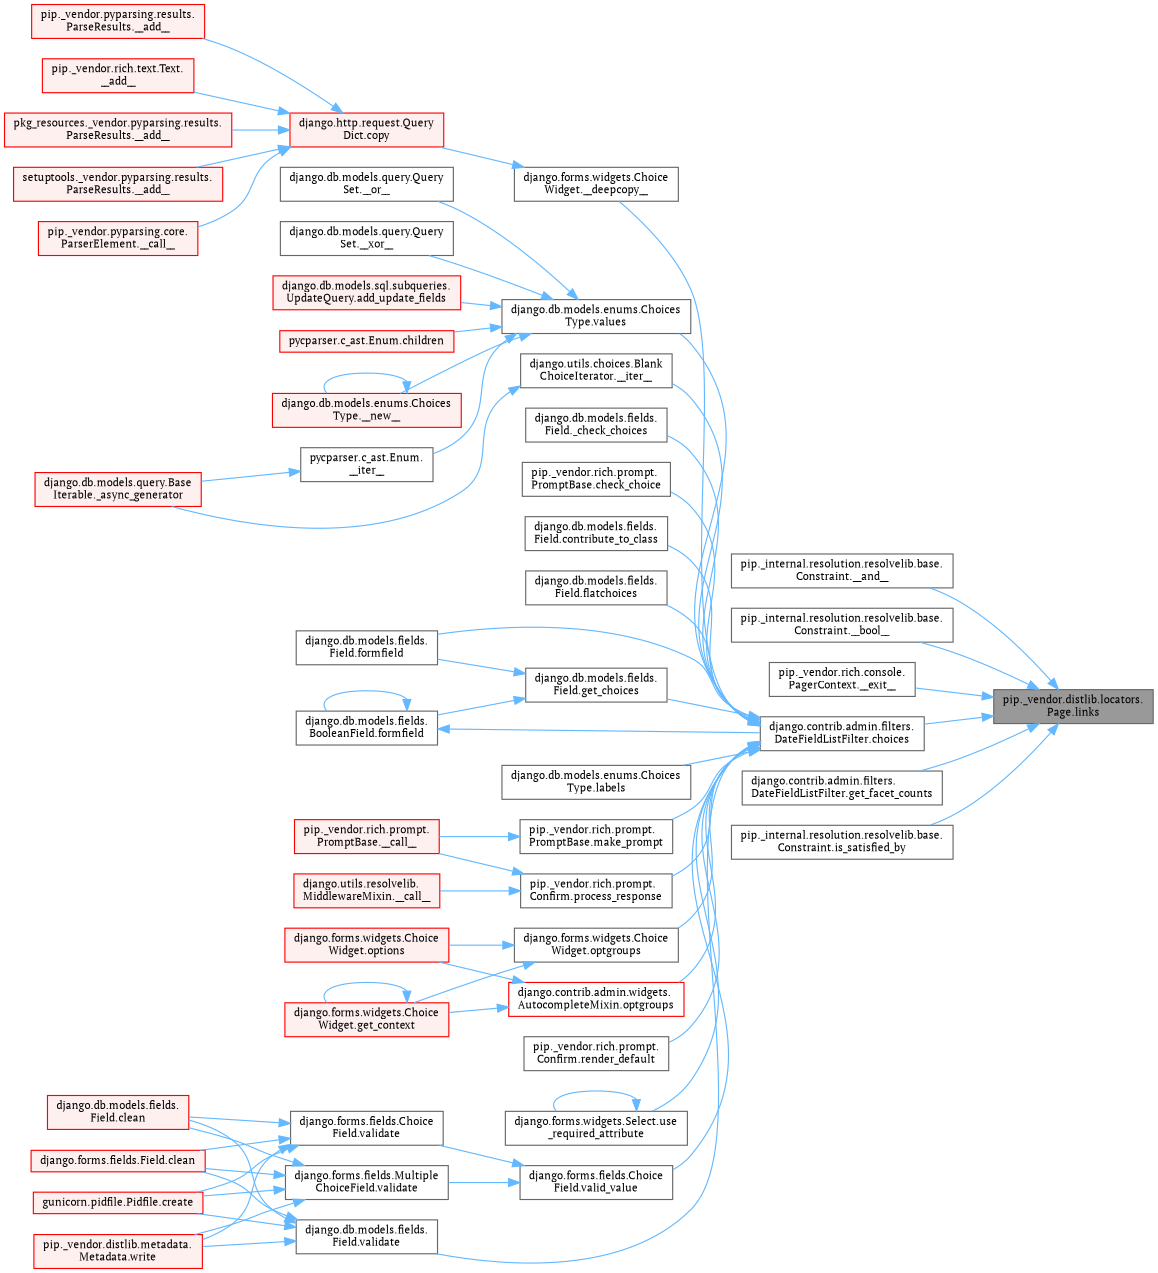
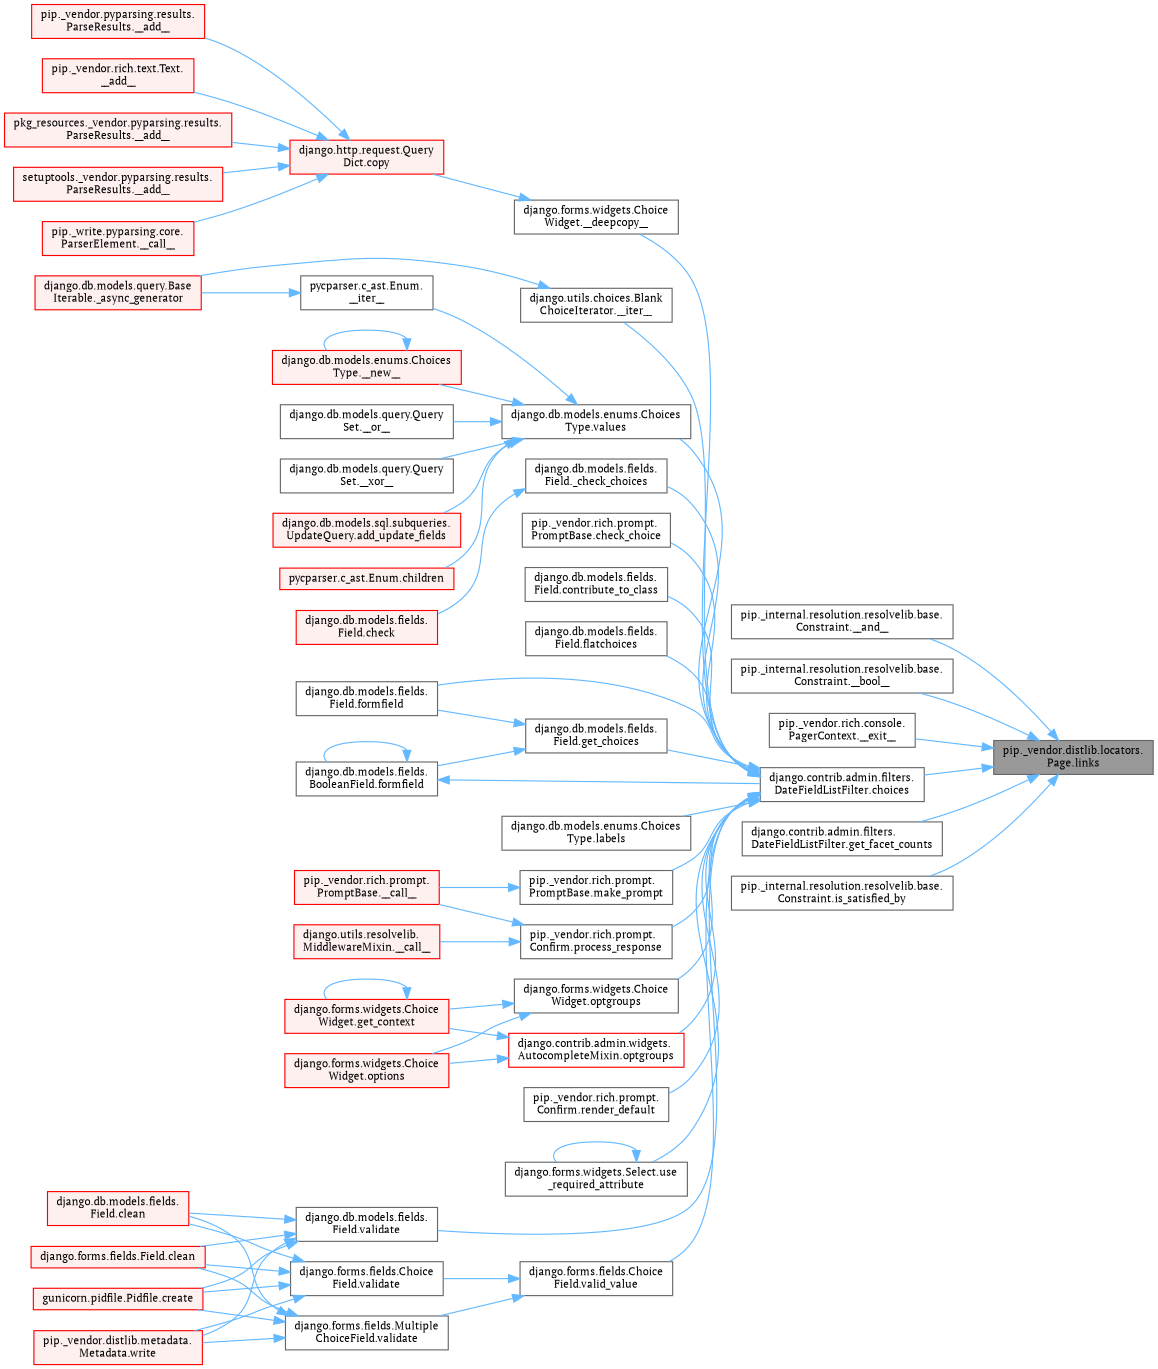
  digraph {
    fontname="PT Serif"
    rankdir=RL
    node [color=grey40 fillcolor=white fontname="PT Serif" fontsize=10 shape=box style=filled]
    edge [color=steelblue1 dir=back fontname="PT Serif" fontsize=10 labelfontname=Helvetica labelfontsize=10 style=solid]
    n1 [color=gray40 fillcolor=grey60 fontcolor=black height=0.2 label="pip._vendor.distlib.locators.\lPage.links" width=0.4]
    n2 [height=0.2 label="pip._internal.resolution.resolvelib.base.\lConstraint.__and__" width=0.4]
    n3 [height=0.2 label="pip._internal.resolution.resolvelib.base.\lConstraint.__bool__" width=0.4]
    n4 [height=0.2 label="pip._vendor.rich.console.\lPagerContext.__exit__" width=0.4]
    n5 [height=0.2 label="django.contrib.admin.filters.\lDateFieldListFilter.choices" width=0.4]
    n6 [height=0.2 label="django.contrib.admin.filters.\lDateFieldListFilter.get_facet_counts" width=0.4]
    n7 [height=0.2 label="pip._internal.resolution.resolvelib.base.\lConstraint.is_satisfied_by" width=0.4]
    n8 [height=0.2 label="django.forms.widgets.Choice\lWidget.__deepcopy__" width=0.4]
    n9 [height=0.2 label="django.utils.choices.Blank\lChoiceIterator.__iter__" width=0.4]
    n10 [height=0.2 label="django.db.models.fields.\lField._check_choices" width=0.4]
    n11 [height=0.2 label="pip._vendor.rich.prompt.\lPromptBase.check_choice" width=0.4]
    n12 [height=0.2 label="django.db.models.fields.\lField.contribute_to_class" width=0.4]
    n13 [height=0.2 label="django.db.models.fields.\lField.flatchoices" width=0.4]
    n14 [height=0.2 label="django.db.models.fields.\lField.formfield" width=0.4]
    n15 [height=0.2 label="django.db.models.fields.\lField.get_choices" width=0.4]
    n16 [height=0.2 label="django.db.models.enums.Choices\lType.labels" width=0.4]
    n17 [height=0.2 label="pip._vendor.rich.prompt.\lPromptBase.make_prompt" width=0.4]
    n18 [color=red height=0.2 label="django.contrib.admin.widgets.\lAutocompleteMixin.optgroups" width=0.4]
    n19 [height=0.2 label="django.forms.widgets.Choice\lWidget.optgroups" width=0.4]
    n20 [height=0.2 label="pip._vendor.rich.prompt.\lConfirm.process_response" width=0.4]
    n21 [height=0.2 label="pip._vendor.rich.prompt.\lConfirm.render_default" width=0.4]
    n22 [height=0.2 label="django.forms.widgets.Select.use\l_required_attribute" width=0.4]
    n23 [height=0.2 label="django.forms.fields.Choice\lField.valid_value" width=0.4]
    n24 [height=0.2 label="django.db.models.fields.\lField.validate" width=0.4]
    n25 [height=0.2 label="django.db.models.enums.Choices\lType.values" width=0.4]
    n26 [color=red fillcolor="#FFF0F0" height=0.2 label="django.http.request.Query\lDict.copy" width=0.4]
    n27 [color=red fillcolor="#FFF0F0" height=0.2 label="django.db.models.query.Base\lIterable._async_generator" width=0.4]
+   n28 [color=red fillcolor="#FFF0F0" height=0.2 label="django.db.models.fields.\lField.check" width=0.4]
    n29 [height=0.2 label="django.db.models.fields.\lBooleanField.formfield" width=0.4]
    n30 [color=red fillcolor="#FFF0F0" height=0.2 label="pip._vendor.rich.prompt.\lPromptBase.__call__" width=0.4]
    n31 [color=red fillcolor="#FFF0F0" height=0.2 label="django.forms.widgets.Choice\lWidget.get_context" width=0.4]
    n32 [color=red fillcolor="#FFF0F0" height=0.2 label="django.forms.widgets.Choice\lWidget.options" width=0.4]
    n33 [color=red fillcolor="#FFF0F0" height=0.2 label="django.utils.resolvelib.\lMiddlewareMixin.__call__" width=0.4]
    n34 [height=0.2 label="django.forms.fields.Choice\lField.validate" width=0.4]
    n35 [height=0.2 label="django.forms.fields.Multiple\lChoiceField.validate" width=0.4]
    n36 [color=red fillcolor="#FFF0F0" height=0.2 label="django.db.models.fields.\lField.clean" width=0.4]
    n37 [color=red fillcolor="#FFF0F0" height=0.2 label="django.forms.fields.Field.clean" width=0.4]
    n38 [color=red fillcolor="#FFF0F0" height=0.2 label="gunicorn.pidfile.Pidfile.create" width=0.4]
    n39 [color=red fillcolor="#FFF0F0" height=0.2 label="pip._vendor.distlib.metadata.\lMetadata.write" width=0.4]
    n40 [height=0.2 label="pycparser.c_ast.Enum.\l__iter__" width=0.4]
    n41 [color=red fillcolor="#FFF0F0" height=0.2 label="django.db.models.enums.Choices\lType.__new__" width=0.4]
    n42 [height=0.2 label="django.db.models.query.Query\lSet.__or__" width=0.4]
    n43 [height=0.2 label="django.db.models.query.Query\lSet.__xor__" width=0.4]
    n44 [color=red fillcolor="#FFF0F0" height=0.2 label="django.db.models.sql.subqueries.\lUpdateQuery.add_update_fields" width=0.4]
    n45 [color=red fillcolor="#FFF0F0" height=0.2 label="pycparser.c_ast.Enum.children" width=0.4]
    n46 [color=red fillcolor="#FFF0F0" height=0.2 label="pip._vendor.pyparsing.results.\lParseResults.__add__" width=0.4]
    n47 [color=red fillcolor="#FFF0F0" height=0.2 label="pip._vendor.rich.text.Text.\l__add__" width=0.4]
    n48 [color=red fillcolor="#FFF0F0" height=0.2 label="pkg_resources._vendor.pyparsing.results.\lParseResults.__add__" width=0.4]
    n49 [color=red fillcolor="#FFF0F0" height=0.2 label="setuptools._vendor.pyparsing.results.\lParseResults.__add__" width=0.4]
-   n50 [color=red fillcolor="#FFF0F0" height=0.2 label="pip._vendor.pyparsing.core.\lParserElement.__call__" width=0.4]
+   n50 [color=red fillcolor="#FFF0F0" height=0.2 label="pip._write.pyparsing.core.\lParserElement.__call__" width=0.4]
    n1 -> n2
    n1 -> n3
    n1 -> n4
    n1 -> n5
    n1 -> n6
    n1 -> n7
    n5 -> n8
    n5 -> n9
    n5 -> n10
    n5 -> n11
    n5 -> n12
    n5 -> n13
    n5 -> n14
    n5 -> n15
    n5 -> n16
    n5 -> n17
    n5 -> n18
    n5 -> n19
    n5 -> n20
    n5 -> n21
    n5 -> n22
    n5 -> n23
    n5 -> n24
    n5 -> n25
    n8 -> n26
    n9 -> n27
+   n10 -> n28
    n15 -> n14
    n15 -> n29
    n17 -> n30
    n18 -> n31
    n18 -> n32
    n19 -> n31
    n19 -> n32
    n20 -> n30
    n20 -> n33
    n22 -> n22
    n23 -> n34
    n23 -> n35
    n24 -> n36
    n24 -> n37
    n24 -> n38
    n24 -> n39
    n25 -> n40
    n25 -> n41
    n25 -> n42
    n25 -> n43
    n25 -> n44
    n25 -> n45
    n26 -> n46
    n26 -> n47
    n26 -> n48
    n26 -> n49
    n26 -> n50
    n29 -> n5
    n29 -> n29
    n31 -> n31
    n34 -> n36
    n34 -> n37
    n34 -> n38
    n34 -> n39
    n35 -> n36
    n35 -> n37
    n35 -> n38
    n35 -> n39
    n40 -> n27
    n41 -> n41
  }
